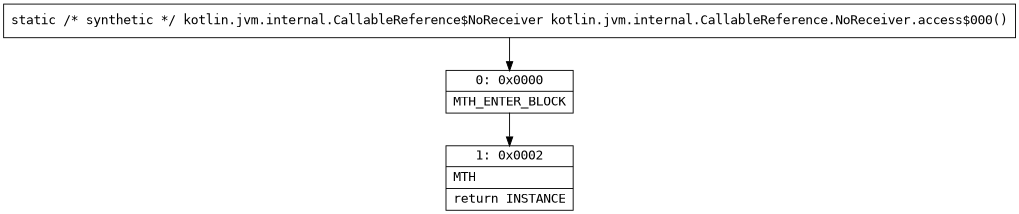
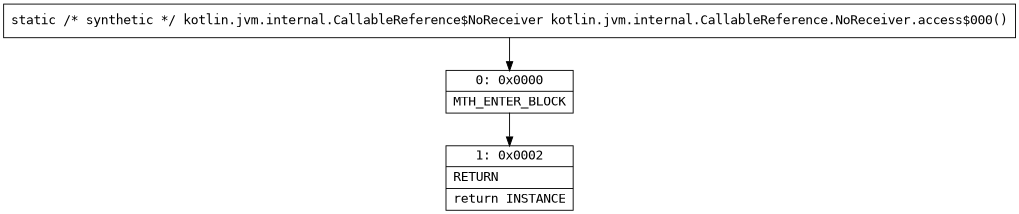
  digraph {
    fontname="DejaVu Sans Mono"
    node [shape=record fontname="DejaVu Sans Mono"]
    edge [fontname="DejaVu Sans Mono"]
    n1 [label="{0\:\ 0x0000|MTH_ENTER_BLOCK\l}"]
-   n2 [label="{1\:\ 0x0002|MTH\l|return INSTANCE\l}"]
+   n2 [label="{1\:\ 0x0002|RETURN\l|return INSTANCE\l}"]
    n3 [label="{static \/* synthetic *\/ kotlin.jvm.internal.CallableReference$NoReceiver kotlin.jvm.internal.CallableReference.NoReceiver.access$000() }"]
    n1 -> n2
    n3 -> n1
  }
